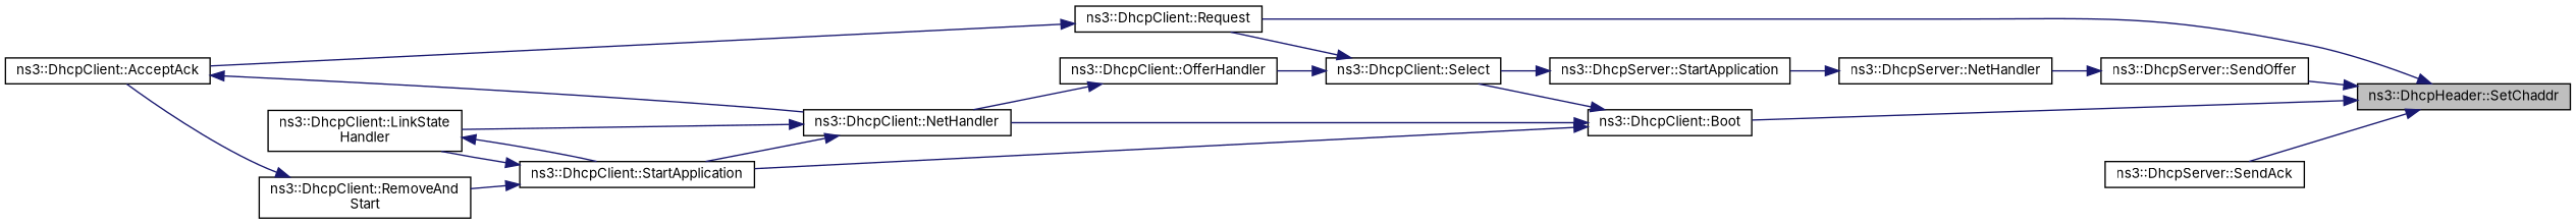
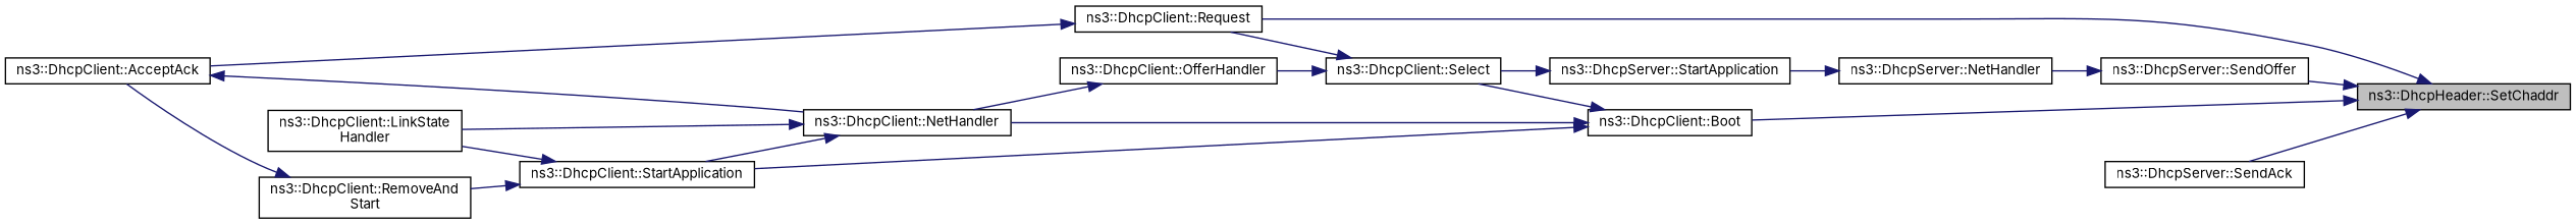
  digraph {
    fontname=Inter
    rankdir=RL
    node [color=black fillcolor=white fontname=Inter fontsize=10 shape=record style=filled]
    edge [color=midnightblue dir=back fontname=Inter fontsize=10 labelfontname=Helvetica labelfontsize=10 style=solid]
    n1 [fillcolor=grey75 fontcolor=black height=0.2 label="ns3::DhcpHeader::SetChaddr" width=0.4]
    n2 [height=0.2 label="ns3::DhcpClient::Boot" width=0.4]
    n3 [height=0.2 label="ns3::DhcpClient::Request" width=0.4]
    n4 [height=0.2 label="ns3::DhcpServer::SendAck" width=0.4]
    n5 [height=0.2 label="ns3::DhcpServer::SendOffer" width=0.4]
    n6 [height=0.2 label="ns3::DhcpClient::NetHandler" width=0.4]
    n7 [height=0.2 label="ns3::DhcpClient::StartApplication" width=0.4]
    n8 [height=0.2 label="ns3::DhcpClient::Select" width=0.4]
    n9 [height=0.2 label="ns3::DhcpClient::AcceptAck" width=0.4]
    n10 [height=0.2 label="ns3::DhcpServer::NetHandler" width=0.4]
    n11 [height=0.2 label="ns3::DhcpClient::LinkState\lHandler" width=0.4]
    n12 [height=0.2 label="ns3::DhcpClient::RemoveAnd\lStart" width=0.4]
    n13 [height=0.2 label="ns3::DhcpClient::OfferHandler" width=0.4]
    n14 [height=0.2 label="ns3::DhcpServer::StartApplication" width=0.4]
    n1 -> n2
    n1 -> n3
    n1 -> n4
    n1 -> n5
    n2 -> n6
    n2 -> n7
    n2 -> n8
    n3 -> n9
    n5 -> n10
    n6 -> n7
    n6 -> n11
    n7 -> n11
    n7 -> n12
    n8 -> n3
    n8 -> n13
    n9 -> n6
    n10 -> n14
-   n11 -> n7
    n12 -> n9
    n13 -> n6
    n14 -> n8
  }
